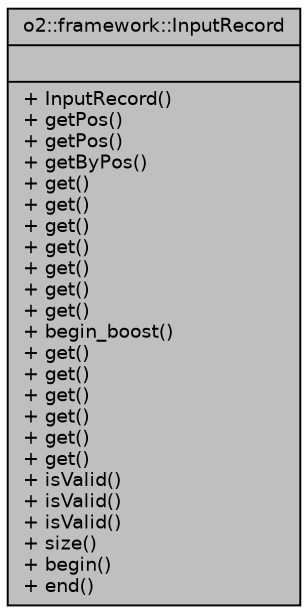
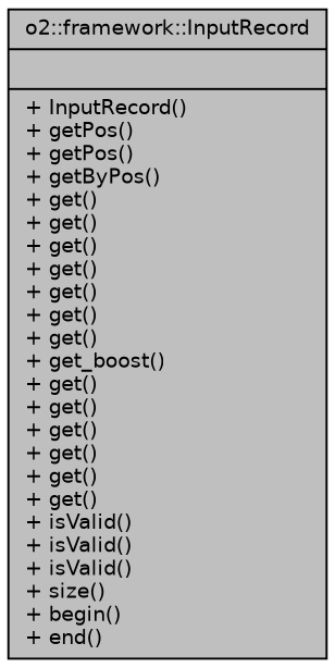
  digraph {
-   n1 [color=black fillcolor=grey75 fontcolor=black fontname=Helvetica fontsize=10 height=0.2 label="{o2::framework::InputRecord\n||+ InputRecord()\l+ getPos()\l+ getPos()\l+ getByPos()\l+ get()\l+ get()\l+ get()\l+ get()\l+ get()\l+ get()\l+ get()\l+ begin_boost()\l+ get()\l+ get()\l+ get()\l+ get()\l+ get()\l+ get()\l+ isValid()\l+ isValid()\l+ isValid()\l+ size()\l+ begin()\l+ end()\l}" shape=record style=filled width=0.4]
+   n1 [color=black fillcolor=grey75 fontcolor=black fontname=Helvetica fontsize=10 height=0.2 label="{o2::framework::InputRecord\n||+ InputRecord()\l+ getPos()\l+ getPos()\l+ getByPos()\l+ get()\l+ get()\l+ get()\l+ get()\l+ get()\l+ get()\l+ get()\l+ get_boost()\l+ get()\l+ get()\l+ get()\l+ get()\l+ get()\l+ get()\l+ isValid()\l+ isValid()\l+ isValid()\l+ size()\l+ begin()\l+ end()\l}" shape=record style=filled width=0.4]
  }
